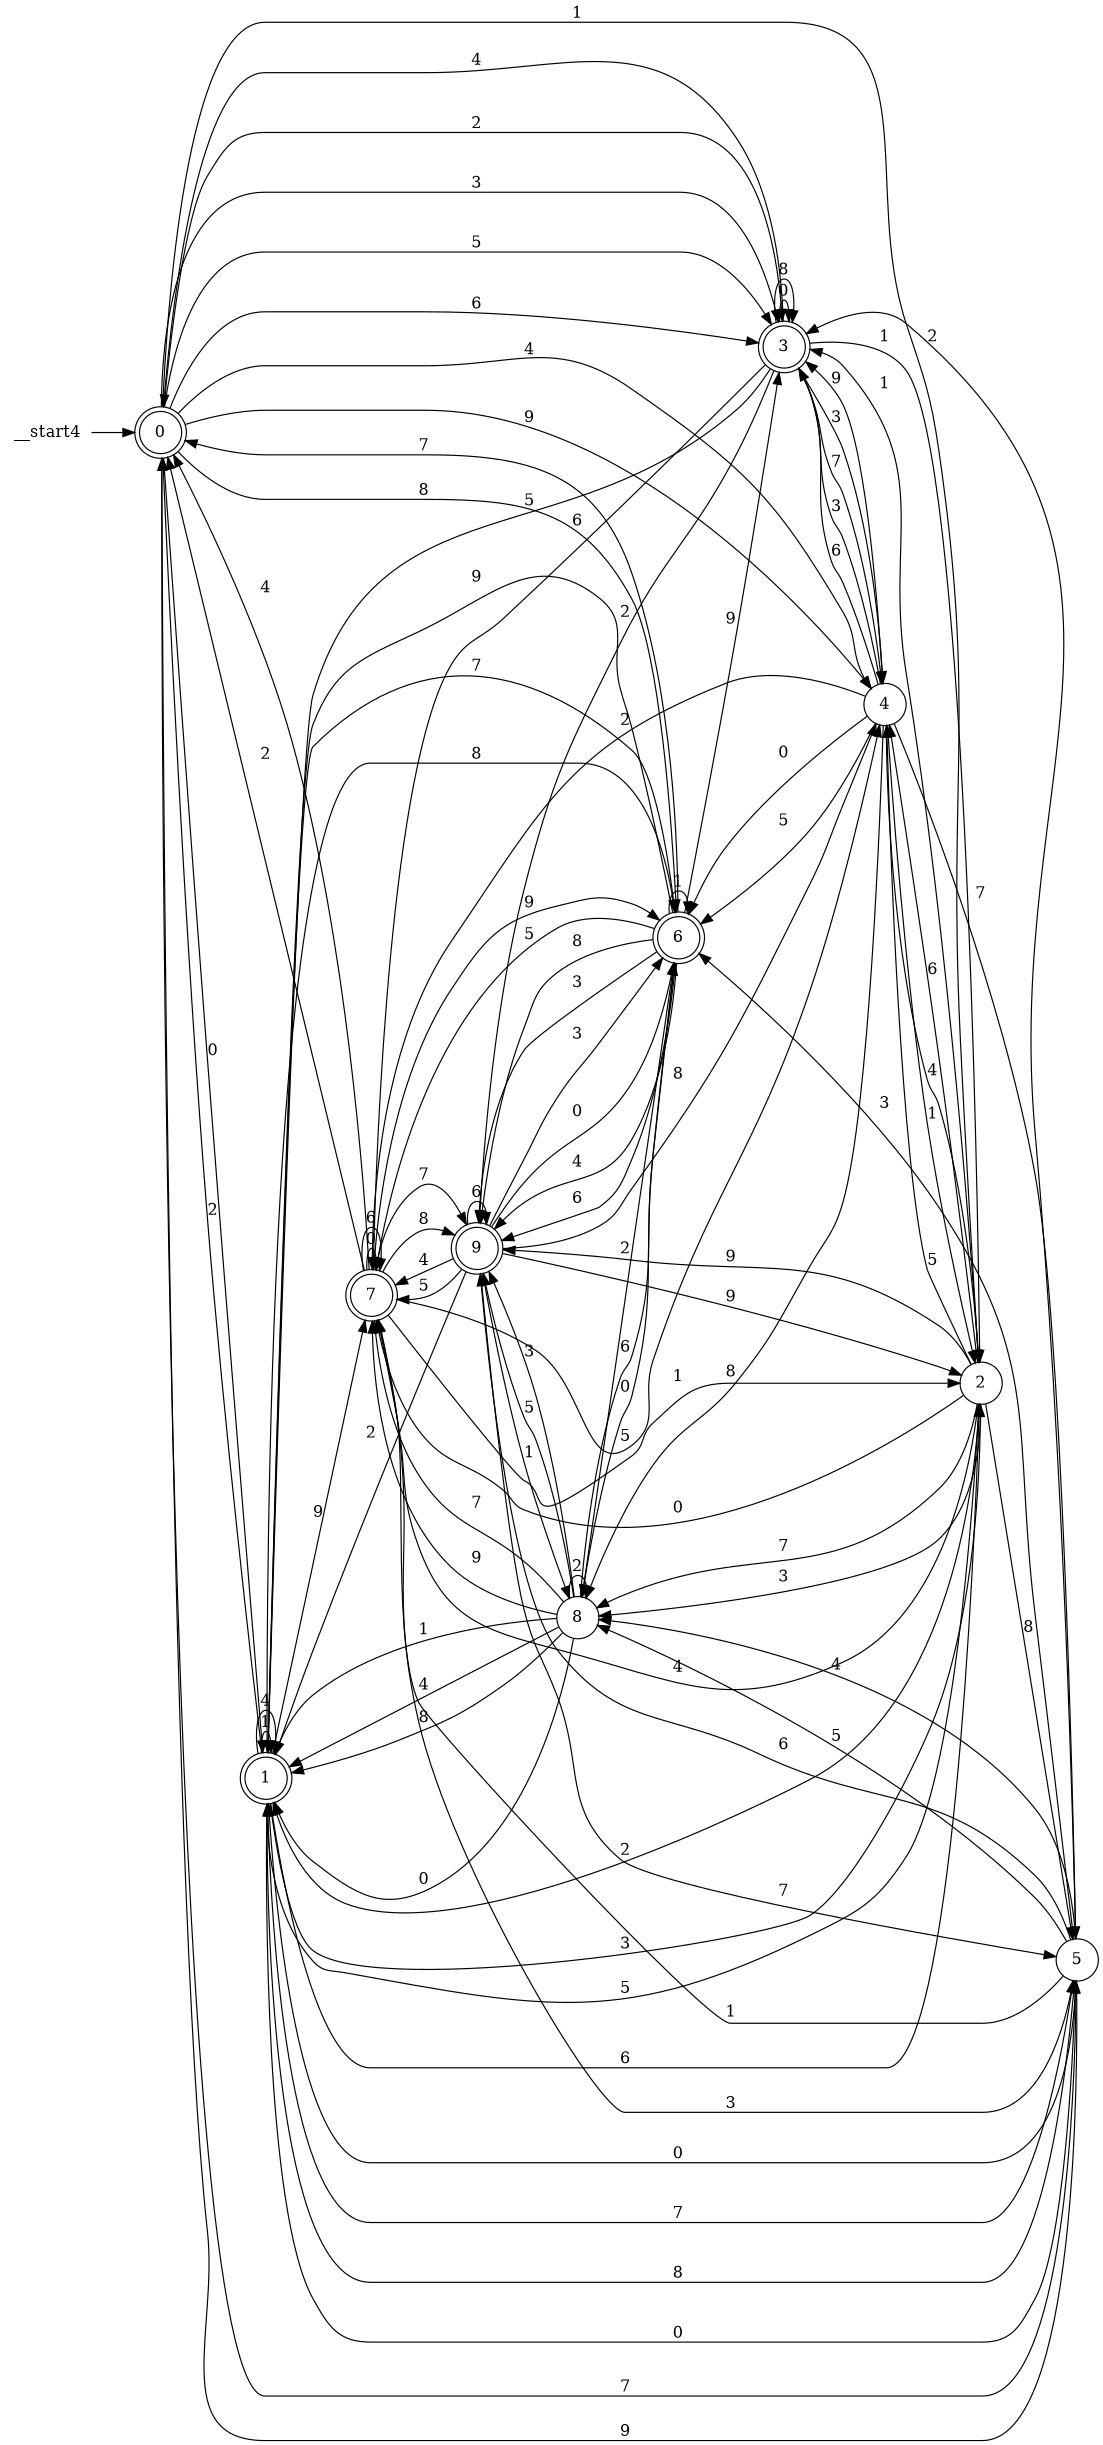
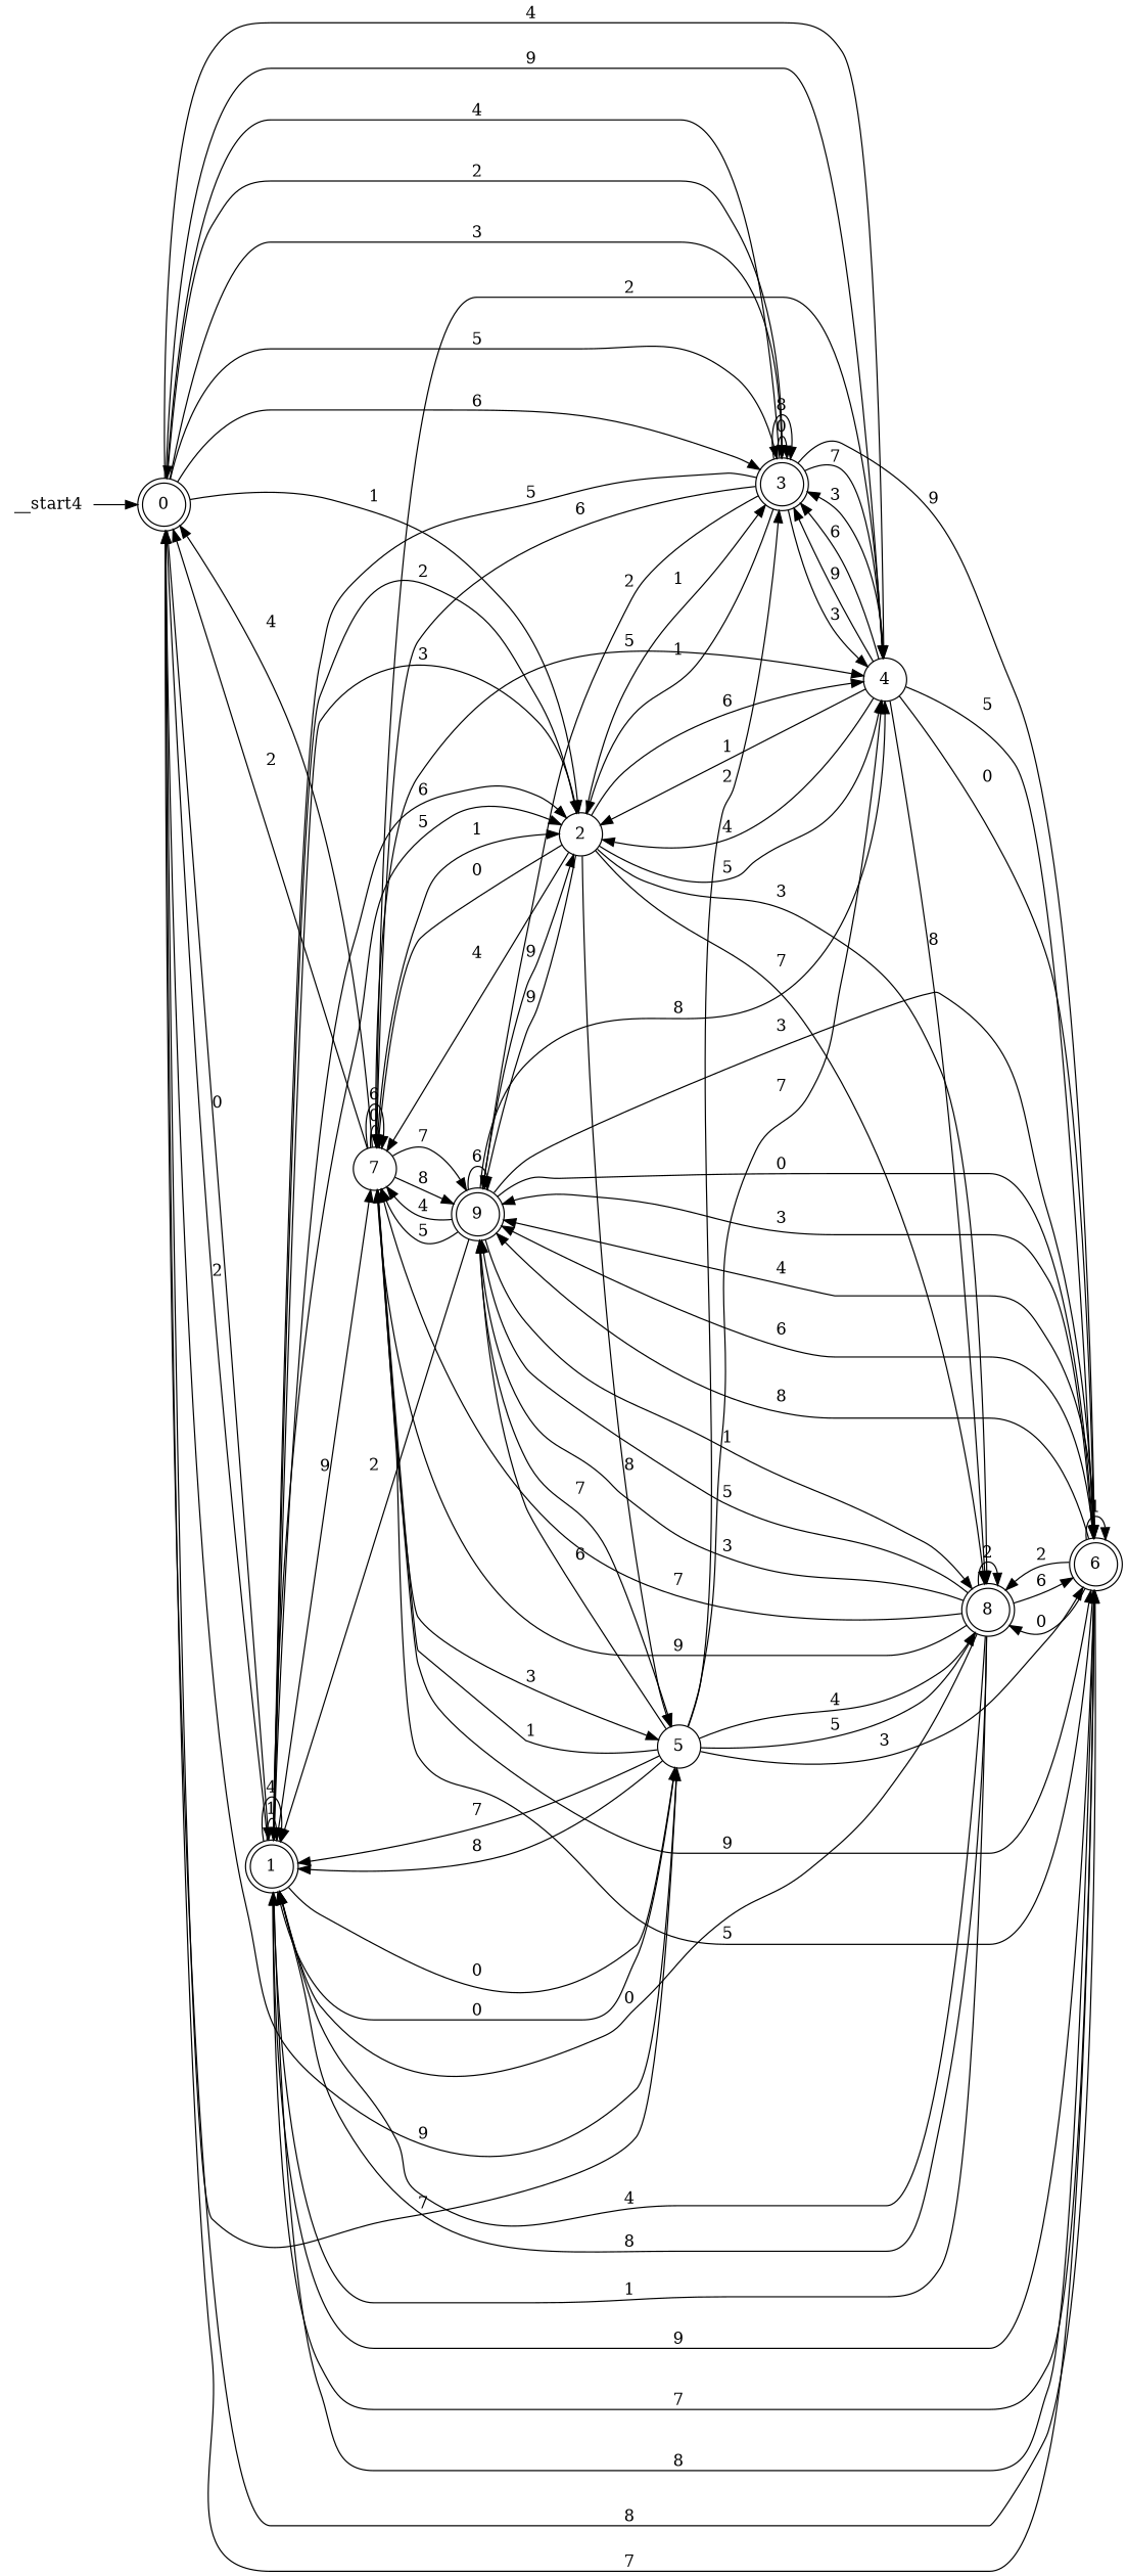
  digraph {
    rankdir=LR
    node [shape=doublecircle]
    n1 [label=0]
    n2 [label=1]
    n3 [label=2 shape=circle]
    n4 [label=3]
    n5 [label=4 shape=circle]
    n6 [label=5 shape=circle]
    n7 [label=6]
-   n8 [label=7]
-   n9 [label=8 shape=circle]
+   n8 [label=7 shape=circle]
+   n9 [label=8]
    n10 [label=9]
    n11 [height=0 label=__start4 shape=none width=0]
    n1 -> n2 [label=0]
    n1 -> n3 [label=1]
    n1 -> n4 [label=2]
    n1 -> n4 [label=3]
    n1 -> n4 [label=5]
    n1 -> n4 [label=6]
    n1 -> n5 [label=4]
    n1 -> n5 [label=9]
    n1 -> n6 [label=7]
    n1 -> n7 [label=8]
    n2 -> n1 [label=2]
    n2 -> n2 [label=1]
    n2 -> n2 [label=4]
    n2 -> n3 [label=3]
    n2 -> n3 [label=5]
    n2 -> n3 [label=6]
    n2 -> n6 [label=0]
    n2 -> n7 [label=7]
    n2 -> n7 [label=8]
    n2 -> n8 [label=9]
    n3 -> n2 [label=2]
    n3 -> n4 [label=1]
    n3 -> n5 [label=5]
    n3 -> n5 [label=6]
    n3 -> n6 [label=8]
    n3 -> n8 [label=0]
    n3 -> n8 [label=4]
    n3 -> n9 [label=3]
    n3 -> n9 [label=7]
    n3 -> n10 [label=9]
    n4 -> n1 [label=4]
    n4 -> n2 [label=5]
    n4 -> n3 [label=1]
    n4 -> n4 [label=0]
    n4 -> n4 [label=8]
    n4 -> n5 [label=3]
    n4 -> n5 [label=7]
-   n7 -> n4 [label=9]
+   n4 -> n7 [label=9]
    n4 -> n8 [label=6]
    n4 -> n10 [label=2]
    n5 -> n3 [label=1]
    n5 -> n3 [label=4]
    n5 -> n4 [label=3]
    n5 -> n4 [label=6]
    n5 -> n4 [label=9]
-   n5 -> n6 [label=7]
+   n6 -> n5 [label=7]
    n5 -> n7 [label=0]
    n5 -> n7 [label=5]
    n5 -> n8 [label=2]
    n5 -> n9 [label=8]
    n6 -> n1 [label=9]
    n6 -> n2 [label=0]
    n6 -> n2 [label=7]
    n6 -> n2 [label=8]
    n6 -> n4 [label=2]
    n6 -> n7 [label=3]
    n6 -> n8 [label=1]
    n6 -> n9 [label=4]
    n6 -> n9 [label=5]
    n6 -> n10 [label=6]
    n7 -> n1 [label=7]
    n7 -> n2 [label=9]
    n7 -> n7 [label=1]
    n7 -> n8 [label=5]
    n7 -> n9 [label=0]
    n7 -> n9 [label=2]
    n7 -> n10 [label=3]
    n7 -> n10 [label=4]
    n7 -> n10 [label=6]
    n7 -> n10 [label=8]
    n8 -> n1 [label=2]
    n8 -> n1 [label=4]
    n8 -> n3 [label=1]
    n8 -> n5 [label=5]
    n8 -> n6 [label=3]
    n8 -> n7 [label=9]
    n8 -> n8 [label=0]
    n8 -> n8 [label=6]
    n8 -> n10 [label=7]
    n8 -> n10 [label=8]
    n9 -> n2 [label=0]
    n9 -> n2 [label=1]
    n9 -> n2 [label=4]
    n9 -> n2 [label=8]
    n9 -> n7 [label=6]
    n9 -> n8 [label=7]
    n9 -> n8 [label=9]
    n9 -> n9 [label=2]
    n9 -> n10 [label=3]
    n9 -> n10 [label=5]
    n10 -> n2 [label=2]
    n10 -> n3 [label=9]
    n10 -> n5 [label=8]
    n10 -> n6 [label=7]
    n10 -> n7 [label=0]
    n10 -> n7 [label=3]
    n10 -> n8 [label=4]
    n10 -> n8 [label=5]
    n10 -> n9 [label=1]
    n10 -> n10 [label=6]
    n11 -> n1
  }
